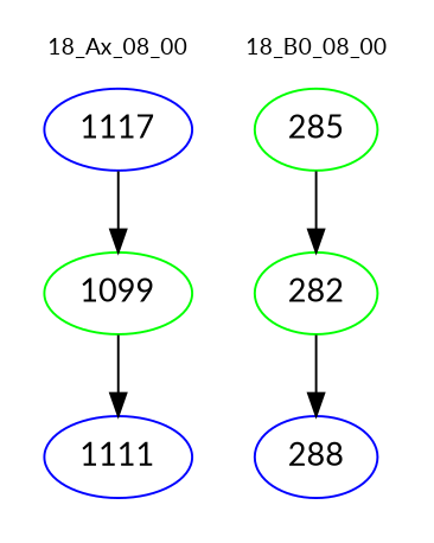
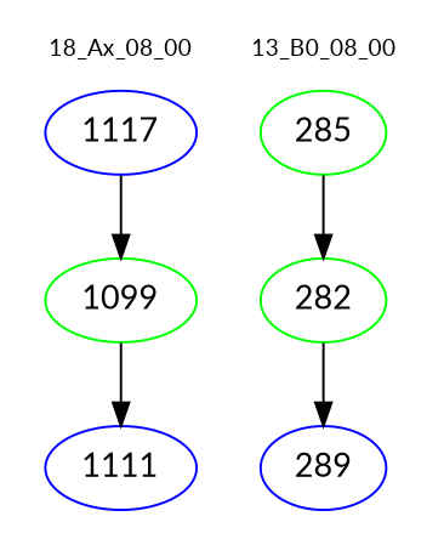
  digraph {
    fontname=Lato
    node [color=blue fontname=Lato]
    edge [color=black fontname=Lato]
    n1 [label=1117]
    n2 [color=green label=1099]
    n3 [label=1111]
    n4 [color=green label=285]
    n5 [color=green label=282]
-   n6 [label=288]
+   n6 [label=289]
    subgraph cluster_1 {
      color=white
      fontsize=10
      label="18_Ax_08_00"
      n1
      n2
      n3
    }
    subgraph cluster_2 {
      color=white
      fontsize=10
-     label="18_B0_08_00"
+     label="13_B0_08_00"
      n4
      n5
      n6
    }
    n1 -> n2
    n2 -> n3
    n4 -> n5
    n5 -> n6
  }
